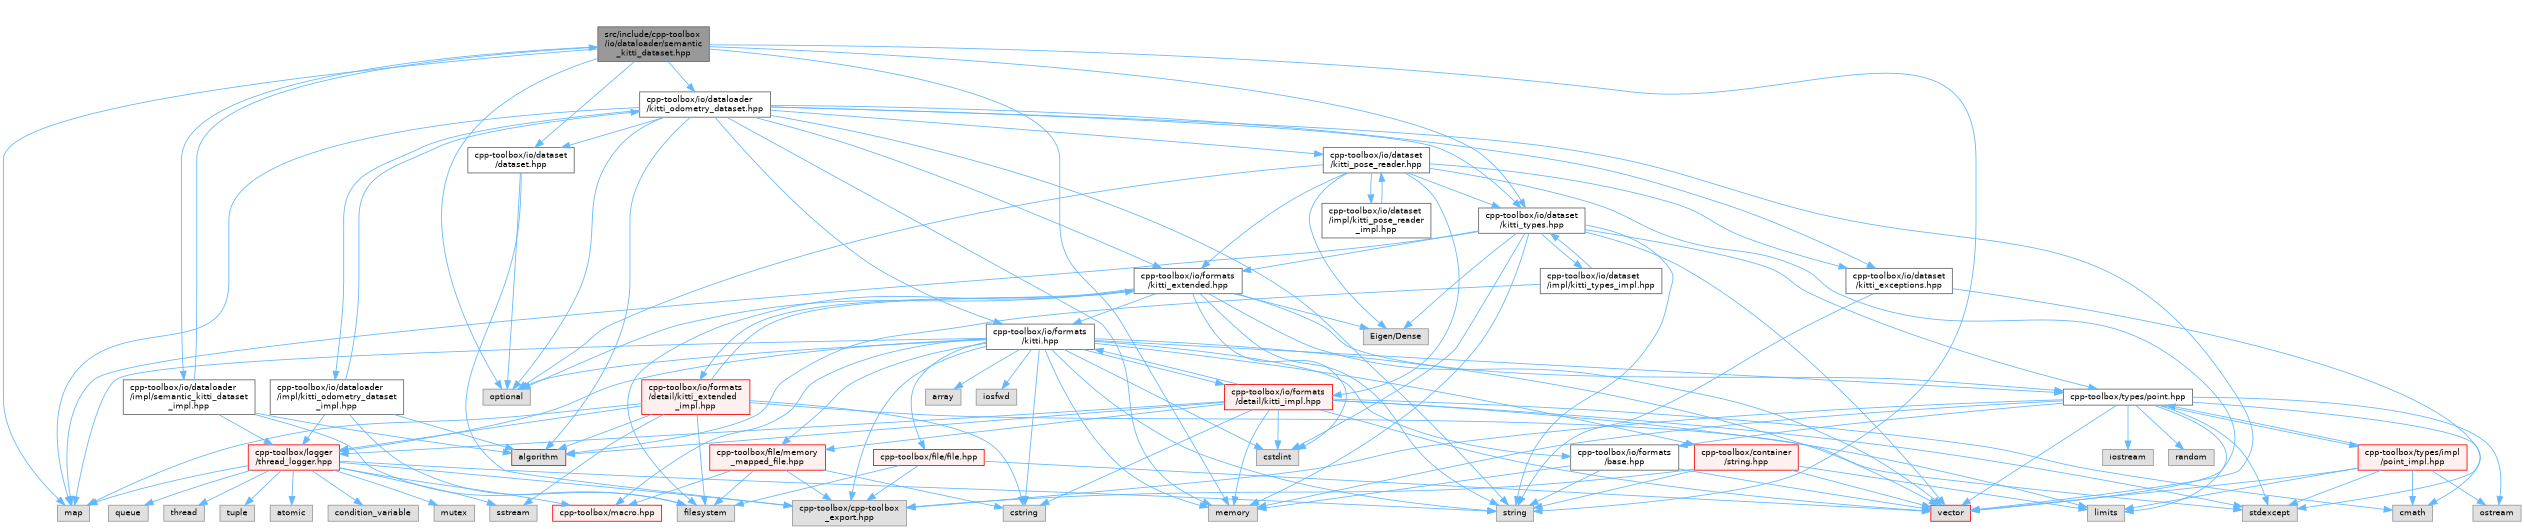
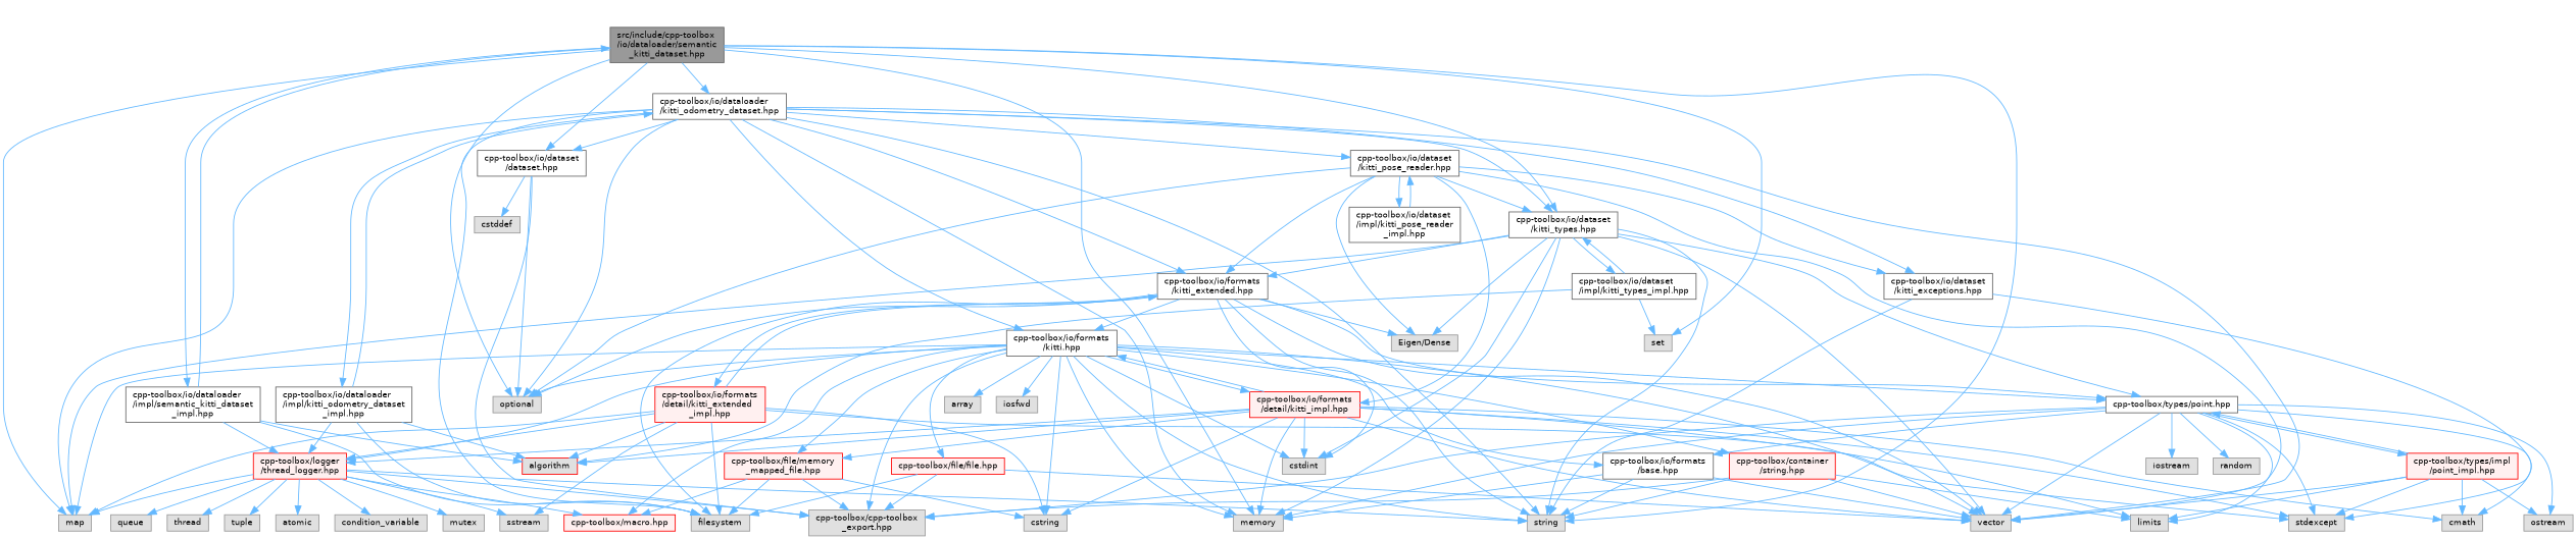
  digraph {
    node [color=grey60 fillcolor="#E0E0E0" fontname=Helvetica fontsize=10 shape=box style=filled]
    edge [color=steelblue1 fontname=Helvetica fontsize=10 labelfontname=Helvetica labelfontsize=10 style=solid]
    n1 [color=gray40 fillcolor=grey60 fontcolor=black height=0.2 label="src/include/cpp-toolbox\l/io/dataloader/semantic\l_kitti_dataset.hpp" width=0.4]
    n2 [color=grey40 fillcolor=white height=0.2 label="cpp-toolbox/io/dataset\l/dataset.hpp" width=0.4]
    n3 [height=0.2 label=optional width=0.4]
    n4 [color=grey40 fillcolor=white height=0.2 label="cpp-toolbox/io/dataset\l/kitti_types.hpp" width=0.4]
    n5 [height=0.2 label=memory width=0.4]
    n6 [height=0.2 label=string width=0.4]
    n7 [height=0.2 label=map width=0.4]
+   n8 [height=0.2 label=set width=0.4]
    n9 [color=grey40 fillcolor=white height=0.2 label="cpp-toolbox/io/dataloader\l/kitti_odometry_dataset.hpp" width=0.4]
    n10 [color=grey40 fillcolor=white height=0.2 label="cpp-toolbox/io/dataloader\l/impl/semantic_kitti_dataset\l_impl.hpp" width=0.4]
+   n11 [height=0.2 label=cstddef width=0.4]
    n12 [height=0.2 label="cpp-toolbox/cpp-toolbox\l_export.hpp" width=0.4]
    n13 [color=grey40 fillcolor=white height=0.2 label="cpp-toolbox/types/point.hpp" width=0.4]
-   n14 [color=red height=0.2 label=vector width=0.4]
+   n14 [height=0.2 label=vector width=0.4]
    n15 [color=grey40 fillcolor=white height=0.2 label="cpp-toolbox/io/formats\l/kitti_extended.hpp" width=0.4]
    n16 [height=0.2 label=cstdint width=0.4]
    n17 [height=0.2 label="Eigen/Dense" width=0.4]
    n18 [color=grey40 fillcolor=white height=0.2 label="cpp-toolbox/io/dataset\l/impl/kitti_types_impl.hpp" width=0.4]
    n19 [height=0.2 label=filesystem width=0.4]
    n20 [color=grey40 fillcolor=white height=0.2 label="cpp-toolbox/io/formats\l/kitti.hpp" width=0.4]
    n21 [color=grey40 fillcolor=white height=0.2 label="cpp-toolbox/io/dataset\l/kitti_pose_reader.hpp" width=0.4]
    n22 [color=grey40 fillcolor=white height=0.2 label="cpp-toolbox/io/dataset\l/kitti_exceptions.hpp" width=0.4]
    n23 [color=grey40 fillcolor=white height=0.2 label="cpp-toolbox/io/dataloader\l/impl/kitti_odometry_dataset\l_impl.hpp" width=0.4]
    n24 [color=red fillcolor="#FFF0F0" height=0.2 label="cpp-toolbox/logger\l/thread_logger.hpp" width=0.4]
    n25 [color=red height=0.2 label=algorithm width=0.4]
    n26 [height=0.2 label=cmath width=0.4]
    n27 [height=0.2 label=iostream width=0.4]
    n28 [height=0.2 label=limits width=0.4]
    n29 [height=0.2 label=ostream width=0.4]
    n30 [height=0.2 label=random width=0.4]
    n31 [height=0.2 label=stdexcept width=0.4]
    n32 [color=grey40 fillcolor=white height=0.2 label="cpp-toolbox/io/formats\l/base.hpp" width=0.4]
    n33 [color=red fillcolor="#FFF0F0" height=0.2 label="cpp-toolbox/types/impl\l/point_impl.hpp" width=0.4]
    n34 [color=red fillcolor="#FFF0F0" height=0.2 label="cpp-toolbox/io/formats\l/detail/kitti_extended\l_impl.hpp" width=0.4]
    n35 [color=red fillcolor="#FFF0F0" height=0.2 label="cpp-toolbox/file/file.hpp" width=0.4]
    n36 [color=red fillcolor="#FFF0F0" height=0.2 label="cpp-toolbox/macro.hpp" width=0.4]
    n37 [height=0.2 label=array width=0.4]
    n38 [height=0.2 label=cstring width=0.4]
    n39 [height=0.2 label=iosfwd width=0.4]
    n40 [color=red fillcolor="#FFF0F0" height=0.2 label="cpp-toolbox/container\l/string.hpp" width=0.4]
    n41 [color=red fillcolor="#FFF0F0" height=0.2 label="cpp-toolbox/file/memory\l_mapped_file.hpp" width=0.4]
    n42 [color=red fillcolor="#FFF0F0" height=0.2 label="cpp-toolbox/io/formats\l/detail/kitti_impl.hpp" width=0.4]
    n43 [height=0.2 label=sstream width=0.4]
    n44 [height=0.2 label=atomic width=0.4]
    n45 [height=0.2 label=condition_variable width=0.4]
    n46 [height=0.2 label=mutex width=0.4]
    n47 [height=0.2 label=queue width=0.4]
    n48 [height=0.2 label=thread width=0.4]
    n49 [height=0.2 label=tuple width=0.4]
    n50 [color=grey40 fillcolor=white height=0.2 label="cpp-toolbox/io/dataset\l/impl/kitti_pose_reader\l_impl.hpp" width=0.4]
    n1 -> n2
    n1 -> n3
    n1 -> n4
    n1 -> n5
    n1 -> n6
    n1 -> n7
+   n1 -> n8
    n1 -> n9
    n1 -> n10
    n2 -> n3
+   n2 -> n11
    n2 -> n12
    n4 -> n5
    n4 -> n6
    n4 -> n7
    n4 -> n13
    n4 -> n14
    n4 -> n15
    n4 -> n16
    n4 -> n17
    n4 -> n18
    n9 -> n2
    n9 -> n3
    n9 -> n4
    n9 -> n5
    n9 -> n6
    n9 -> n7
    n9 -> n14
    n9 -> n15
-   n9 -> n25
+   n9 -> n19
    n9 -> n20
    n9 -> n21
    n9 -> n22
    n9 -> n23
    n10 -> n1
    n10 -> n19
    n10 -> n24
    n10 -> n25
    n13 -> n5
    n13 -> n12
    n13 -> n14
    n13 -> n26
    n13 -> n27
    n13 -> n28
    n13 -> n29
    n13 -> n30
    n13 -> n31
    n13 -> n32
    n13 -> n33
    n15 -> n3
    n15 -> n6
    n15 -> n13
    n15 -> n14
    n15 -> n16
    n15 -> n17
    n15 -> n19
    n15 -> n20
    n15 -> n34
    n18 -> n4
+   n18 -> n8
    n18 -> n25
    n20 -> n3
    n20 -> n5
    n20 -> n6
    n20 -> n7
    n20 -> n12
    n20 -> n13
    n20 -> n14
    n20 -> n16
    n20 -> n24
    n20 -> n32
    n20 -> n35
    n20 -> n36
    n20 -> n37
    n20 -> n38
    n20 -> n39
    n20 -> n40
    n20 -> n41
    n20 -> n42
    n21 -> n3
    n21 -> n4
    n21 -> n14
    n21 -> n15
    n21 -> n17
    n21 -> n22
    n21 -> n42
    n21 -> n50
    n22 -> n6
    n22 -> n31
    n23 -> n9
    n23 -> n19
    n23 -> n24
    n23 -> n25
    n24 -> n6
    n24 -> n7
    n24 -> n12
    n24 -> n36
    n24 -> n43
    n24 -> n44
    n24 -> n45
    n24 -> n46
    n24 -> n47
    n24 -> n48
    n24 -> n49
    n32 -> n5
    n32 -> n6
    n32 -> n14
    n33 -> n13
    n33 -> n14
    n33 -> n26
    n33 -> n28
    n33 -> n29
    n33 -> n31
    n34 -> n7
    n34 -> n15
    n34 -> n19
    n34 -> n24
    n34 -> n25
    n34 -> n31
    n34 -> n38
    n34 -> n43
    n35 -> n12
    n35 -> n14
    n35 -> n19
    n40 -> n6
    n40 -> n12
    n40 -> n14
    n40 -> n28
    n41 -> n12
    n41 -> n19
    n41 -> n36
    n41 -> n38
    n42 -> n5
    n42 -> n14
    n42 -> n16
    n42 -> n20
    n42 -> n24
    n42 -> n25
    n42 -> n26
    n42 -> n28
    n42 -> n31
    n42 -> n38
    n42 -> n41
    n50 -> n21
  }
